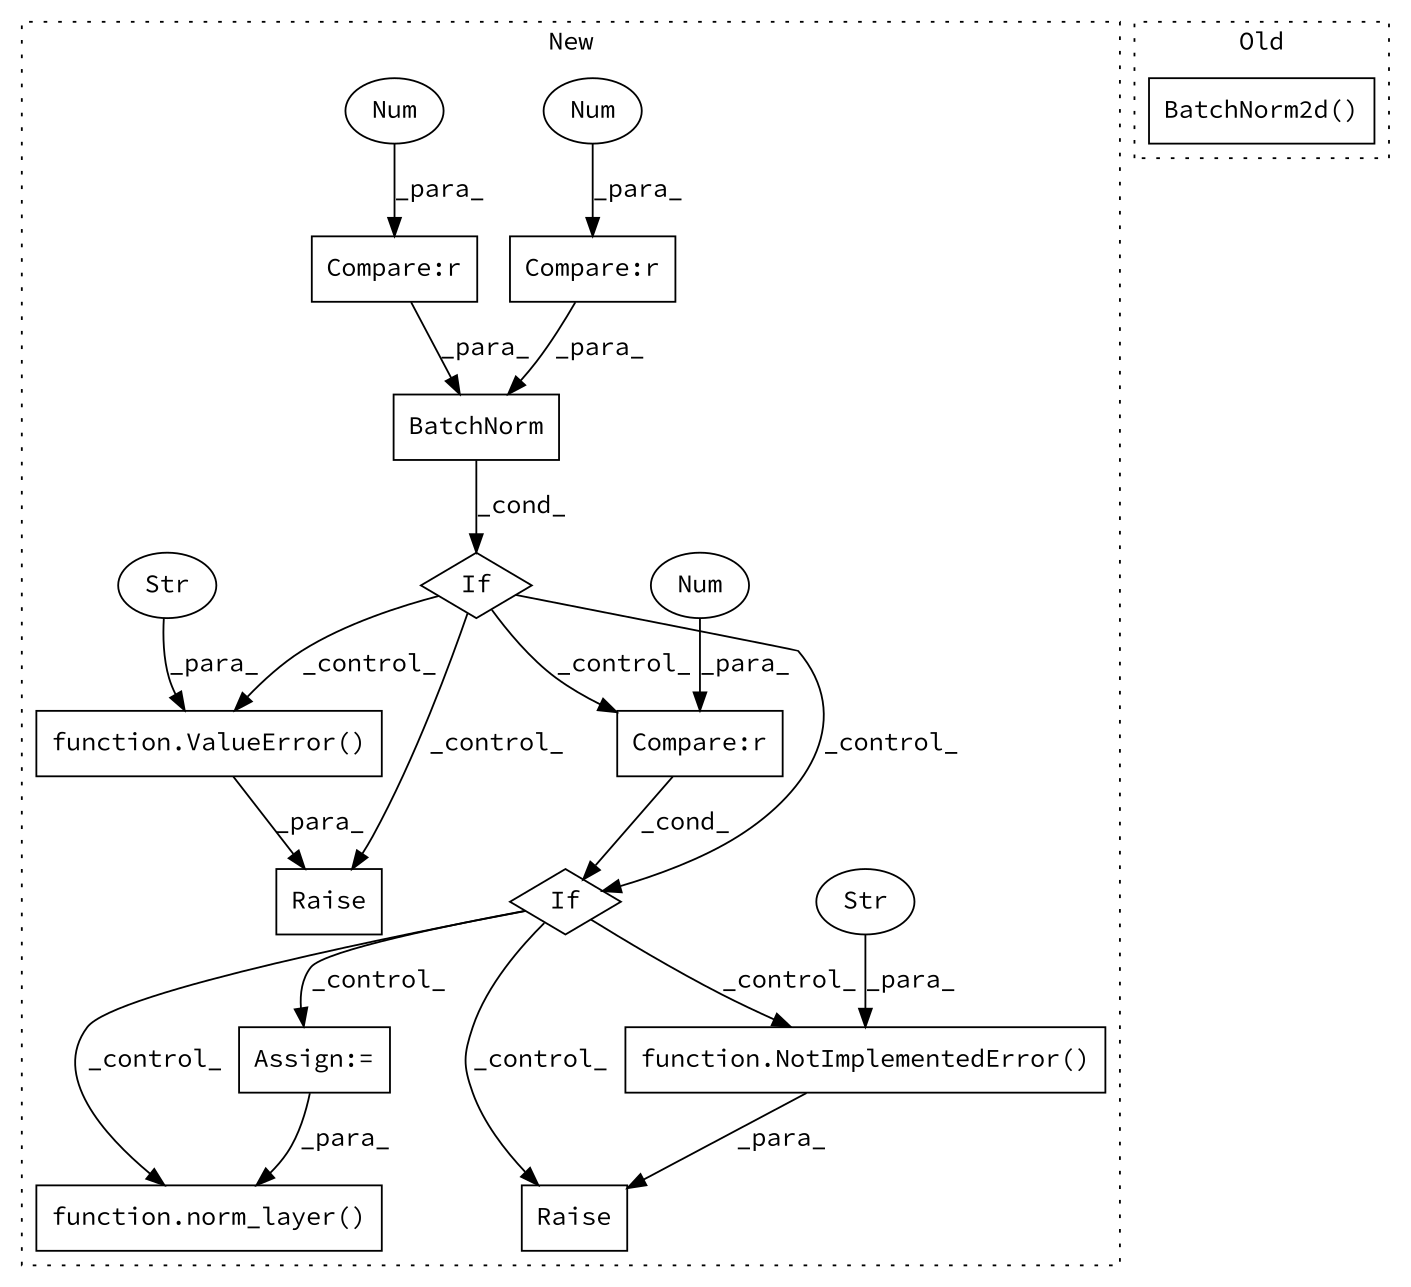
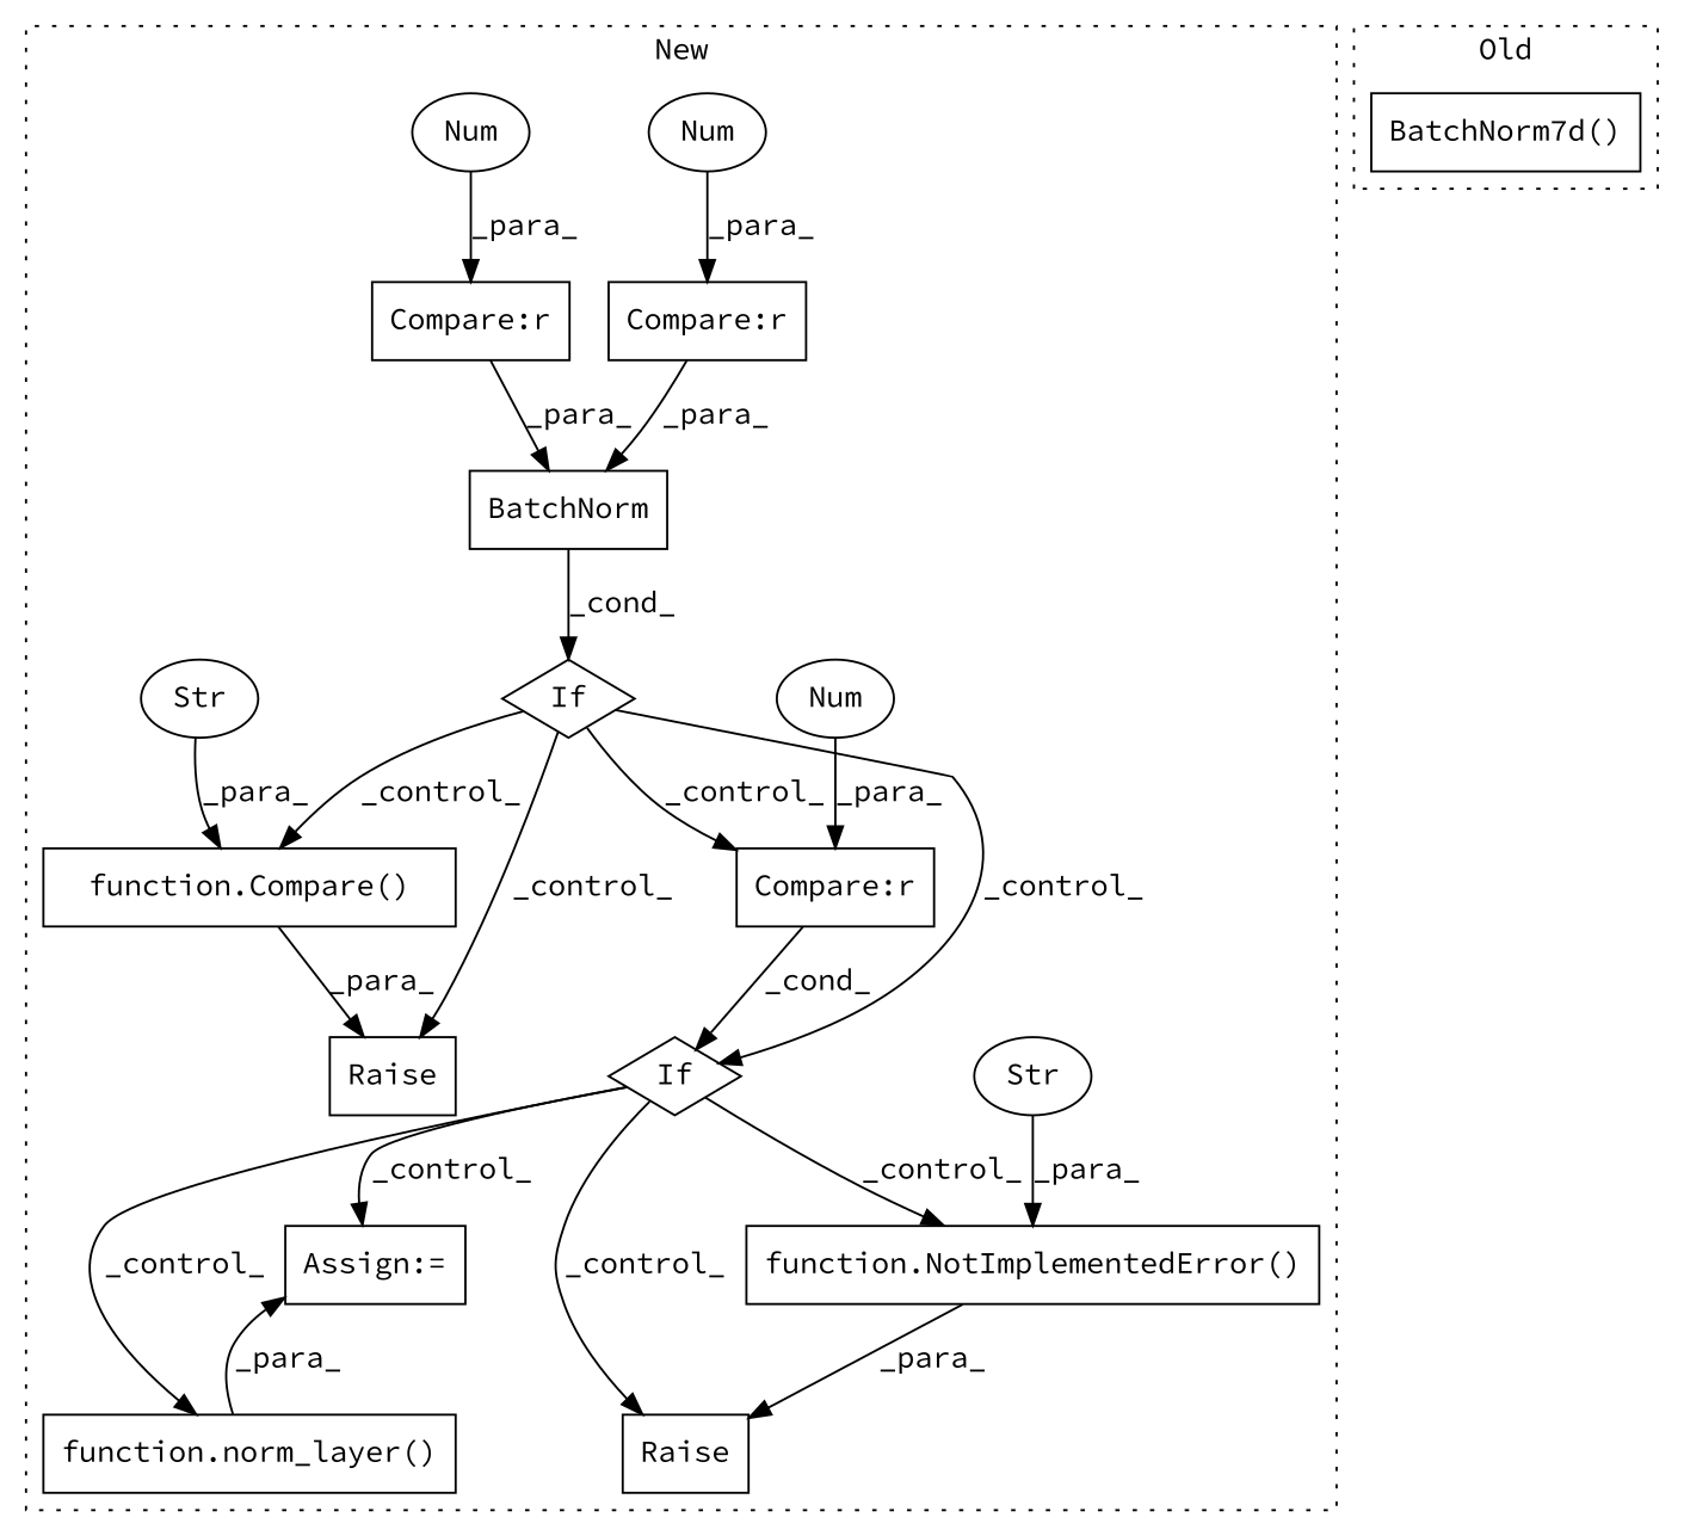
  digraph {
    fontname="Source Code Pro"
    node [a=75 fontname="Source Code Pro" l=1 s=1616 shape=box]
    edge [fontname="Source Code Pro"]
    n1 [a=72 l=31 label=BatchNorm]
    n2 [a=40 l=11 label="Compare:r"]
    n3 [a=40 l=16 label="Compare:r" s=1631]
    n4 [a=76 label=Num s=1626 shape=ellipse]
    n5 [a=76 l=2 label=Num s=1645 shape=ellipse]
    n6 [a=91 l=6 label=Raise s=1770]
    n7 [l="20,1" label="function.NotImplementedError()" s="1776,1838"]
    n8 [a=96 l="3,14" label=If s="1741,1756" shape=diamond]
    n9 [a=66 l=42 label=Str s=1796 shape=ellipse]
    n10 [a=96 l="3,14" label=If s="1613,1647" shape=diamond]
    n11 [a=40 l=12 label="Compare:r" s=1744]
    n12 [a=76 label=Num s=1755 shape=ellipse]
    n13 [a=91 l=6 label=Raise s=1661]
    n14 [a=68 l=3 label="Assign:=" s=2002]
-   n15 [l="11,1" label="function.ValueError()" s="1667,1731"]
+   n15 [l="11,1" label="function.Compare()" s="1667,1731"]
    n16 [a=66 l=53 label=Str s=1678 shape=ellipse]
    n17 [l="11,1" label="function.norm_layer()" s="2005,2022"]
-   n18 [l="15,1" label="BatchNorm2d()" s="623,644"]
+   n18 [l="15,1" label="BatchNorm7d()" s="623,644"]
    subgraph cluster_1 {
      label=New
      style=dotted
      n1
      n2
      n3
      n4
      n5
      n6
      n7
      n8
      n9
      n10
      n11
      n12
      n13
      n14
      n15
      n16
      n17
    }
    subgraph cluster_2 {
      label=Old
      style=dotted
      n18
    }
    n1 -> n10 [label=_cond_]
    n2 -> n1 [label=_para_]
    n3 -> n1 [label=_para_]
    n4 -> n2 [label=_para_]
    n5 -> n3 [label=_para_]
    n7 -> n6 [label=_para_]
    n8 -> n6 [label=_control_]
    n8 -> n7 [label=_control_]
    n8 -> n14 [label=_control_]
    n8 -> n17 [label=_control_]
    n9 -> n7 [label=_para_]
    n10 -> n8 [label=_control_]
    n10 -> n11 [label=_control_]
    n10 -> n13 [label=_control_]
    n10 -> n15 [label=_control_]
    n11 -> n8 [label=_cond_]
    n12 -> n11 [label=_para_]
    n15 -> n13 [label=_para_]
    n16 -> n15 [label=_para_]
-   n14 -> n17 [label=_para_]
+   n17 -> n14 [label=_para_]
  }
